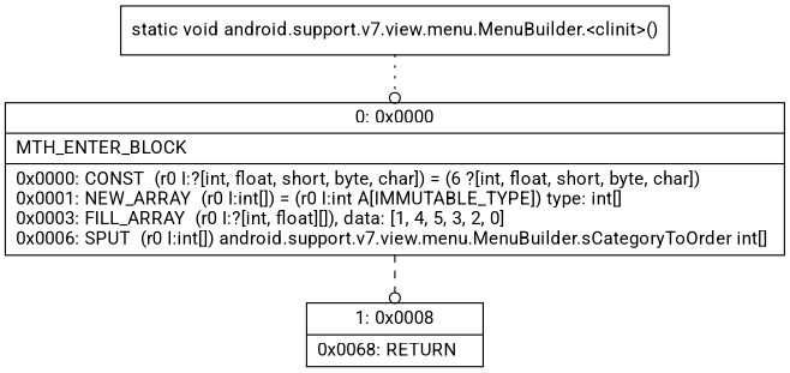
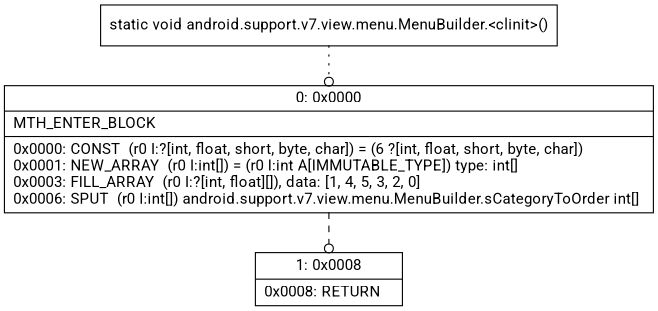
  digraph {
    fontname=Roboto
    node [shape=record fontname=Roboto]
    edge [arrowhead=odot fontname=Roboto]
    n1 [label="{0\:\ 0x0000|MTH_ENTER_BLOCK\l|0x0000: CONST  (r0 I:?[int, float, short, byte, char]) = (6 ?[int, float, short, byte, char]) \l0x0001: NEW_ARRAY  (r0 I:int[]) = (r0 I:int A[IMMUTABLE_TYPE]) type: int[] \l0x0003: FILL_ARRAY  (r0 I:?[int, float][]), data: [1, 4, 5, 3, 2, 0] \l0x0006: SPUT  (r0 I:int[]) android.support.v7.view.menu.MenuBuilder.sCategoryToOrder int[] \l}"]
-   n2 [label="{1\:\ 0x0008|0x0068: RETURN   \l}"]
+   n2 [label="{1\:\ 0x0008|0x0008: RETURN   \l}"]
    n3 [label="{static void android.support.v7.view.menu.MenuBuilder.\<clinit\>() }"]
    n1 -> n2 [style=dashed]
    n3 -> n1 [style=dotted]
  }
